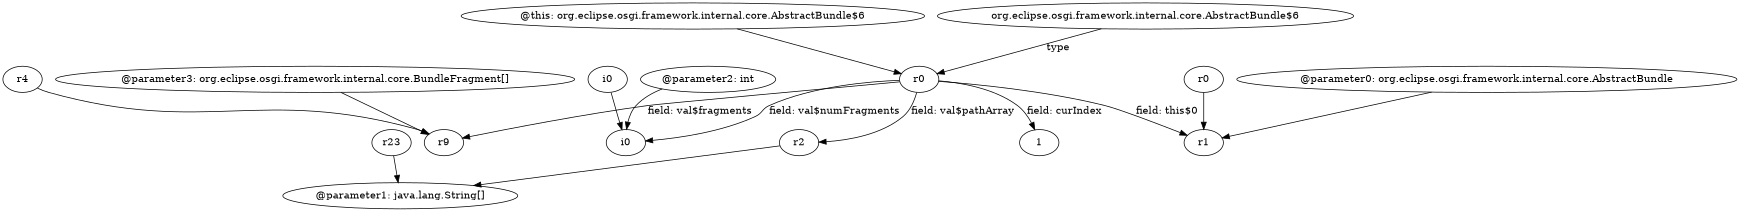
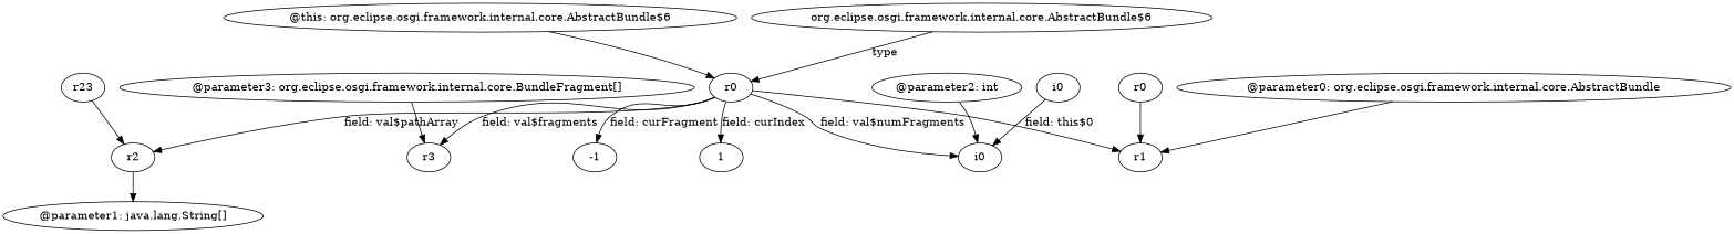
  digraph {
    n1 [label=r0]
+   n2 [label=-1]
    n3 [label=r2]
    n4 [label=1]
-   n5 [label=r9]
+   n5 [label=r3]
    n6 [label=i0]
    n7 [label=r1]
    n8 [label="@parameter1: java.lang.String[]"]
    n9 [label="@this: org.eclipse.osgi.framework.internal.core.AbstractBundle$6"]
    n10 [label="@parameter3: org.eclipse.osgi.framework.internal.core.BundleFragment[]"]
    n11 [label=i0]
    n12 [label=r0]
    n13 [label="org.eclipse.osgi.framework.internal.core.AbstractBundle$6"]
    n14 [label="@parameter2: int"]
-   n15 [label=r4]
    n16 [label=r23]
    n17 [label="@parameter0: org.eclipse.osgi.framework.internal.core.AbstractBundle"]
+   n1 -> n2 [label="field: curFragment"]
    n1 -> n3 [label="field: val$pathArray"]
    n1 -> n4 [label="field: curIndex"]
    n1 -> n5 [label="field: val$fragments"]
    n1 -> n6 [label="field: val$numFragments"]
    n1 -> n7 [label="field: this$0"]
    n3 -> n8
    n9 -> n1
    n10 -> n5
    n11 -> n6
    n12 -> n7
    n13 -> n1 [label=type]
    n14 -> n6
-   n15 -> n5
-   n16 -> n8
+   n16 -> n3
    n17 -> n7
  }
